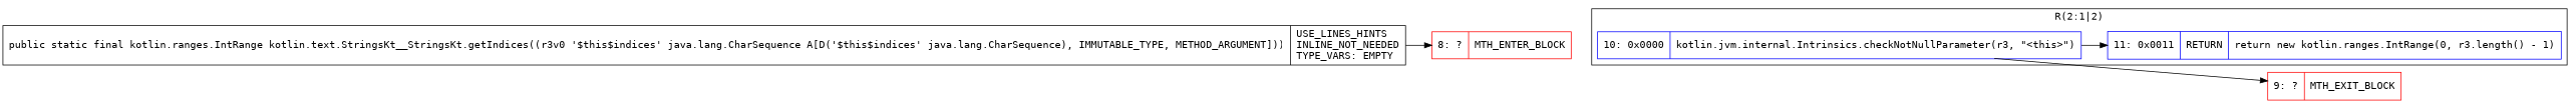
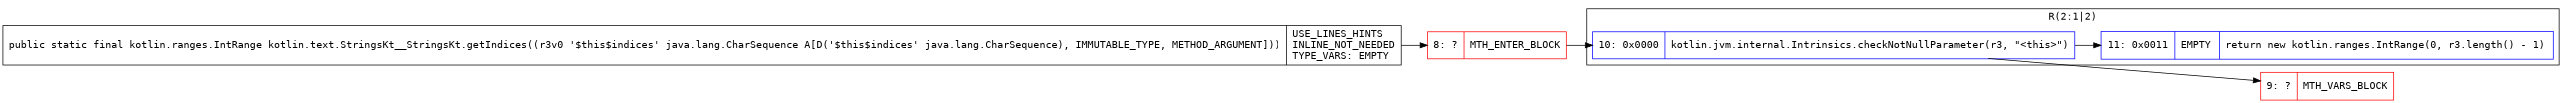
  digraph {
    fontname="DejaVu Sans Mono"
    rankdir=LR
    node [color=blue fontname="DejaVu Sans Mono" shape=record]
    edge [fontname="DejaVu Sans Mono"]
    n1 [label="{10\:\ 0x0000|kotlin.jvm.internal.Intrinsics.checkNotNullParameter(r3, \"\<this\>\")\l}"]
-   n2 [label="{11\:\ 0x0011|RETURN\l|return new kotlin.ranges.IntRange(0, r3.length() \- 1)\l}"]
-   n3 [color=red label="{9\:\ ?|MTH_EXIT_BLOCK\l}"]
+   n2 [label="{11\:\ 0x0011|EMPTY\l|return new kotlin.ranges.IntRange(0, r3.length() \- 1)\l}"]
+   n3 [color=red label="{9\:\ ?|MTH_VARS_BLOCK\l}"]
    n4 [color=red label="{8\:\ ?|MTH_ENTER_BLOCK\l}"]
    n5 [label="{public static final kotlin.ranges.IntRange kotlin.text.StringsKt__StringsKt.getIndices((r3v0 '$this$indices' java.lang.CharSequence A[D('$this$indices' java.lang.CharSequence), IMMUTABLE_TYPE, METHOD_ARGUMENT]))  | USE_LINES_HINTS\lINLINE_NOT_NEEDED\lTYPE_VARS: EMPTY\l}" color=""]
    subgraph cluster_1 {
      label="R(2:1|2)"
      n1
      n2
    }
    n1 -> n2
    n1 -> n3
+   n4 -> n1
    n5 -> n4
  }
